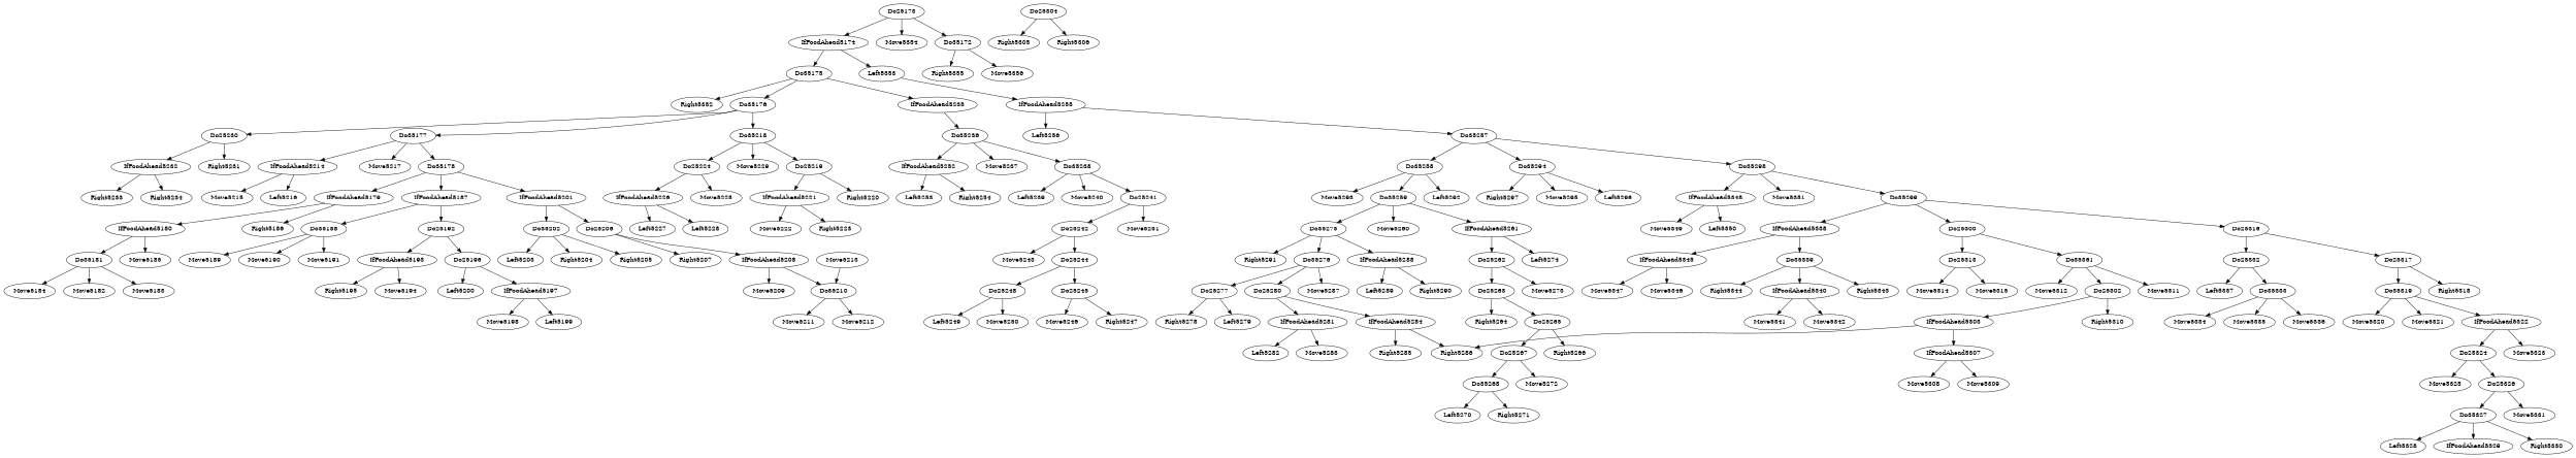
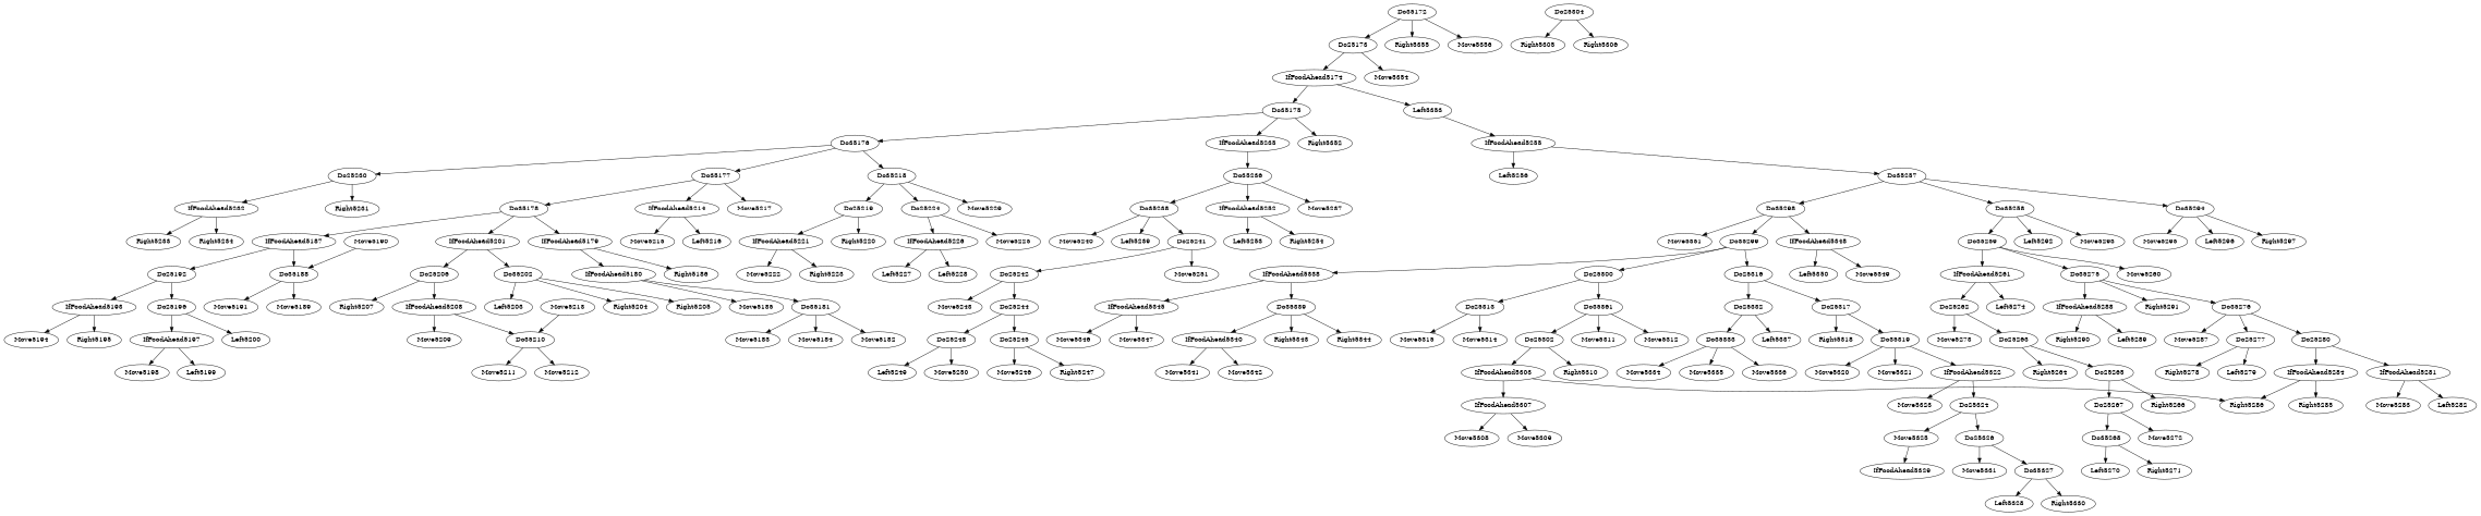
  digraph {
    Do35181
    Move5182
    Move5183
    Move5184
    IfFoodAhead5180
    Move5185
    IfFoodAhead5179
    Right5186
    Do35178
    IfFoodAhead5187
    IfFoodAhead5201
    Do35188
    Do25192
    Do35202
    Do25206
    Move5189
    Move5190
    Move5191
    IfFoodAhead5193
    Do25196
    Move5194
    Right5195
    IfFoodAhead5197
    Left5200
    Move5198
    Left5199
    Left5203
    Right5204
    Right5205
    Right5207
    IfFoodAhead5208
    Move5209
    Do35210
    Move5211
    Move5212
    Move5213
    Do35177
    IfFoodAhead5214
    Move5217
    Move5215
    Left5216
    Do35176
    Do35218
    Do25230
    Do25219
    Do25224
    Move5229
    Right5231
    IfFoodAhead5232
    Right5220
    IfFoodAhead5221
    Move5222
    Right5223
    Move5225
    IfFoodAhead5226
    Left5227
    Left5228
    Right5233
    Right5234
    Do35175
    IfFoodAhead5235
    Right5352
    Do35236
    Move5237
    Do35238
    IfFoodAhead5252
    Left5239
    Move5240
    Do25241
    Left5253
    Right5254
    Do25242
    Move5251
    Move5243
    Do25244
    Do25245
    Do25248
    Move5246
    Right5247
    Left5249
    Move5250
    IfFoodAhead5255
    Left5256
    Do35257
    Do35258
    Do35294
    Do35298
    Do35259
    Move5260
    IfFoodAhead5261
    Do35275
    Do25262
    Left5274
    Do35276
    IfFoodAhead5288
    Right5291
    Do25263
    Right5264
    Do25265
    Right5266
    Do25267
    Do35268
    Move5272
    Left5270
    Right5271
    Move5273
    Do25277
    Right5278
    Left5279
    Do25280
    Move5287
    IfFoodAhead5281
    IfFoodAhead5284
    Left5282
    Move5283
    Right5285
    Right5286
    Left5289
    Right5290
    Left5292
    Move5293
    Move5295
    Left5296
    Right5297
    Do35299
    IfFoodAhead5348
    Move5351
    Do25304
    Right5305
    Right5306
    IfFoodAhead5303
    IfFoodAhead5307
    Move5308
    Move5309
    Do25302
    Right5310
    n137 [label=Do35361]
    Move5311
    Move5312
    Do25300
    Do25313
    Move5314
    Move5315
    Do25316
    IfFoodAhead5338
    Do25317
    Do25332
    Do35339
    IfFoodAhead5345
    Right5318
    Do35319
    Move5320
    Move5321
    IfFoodAhead5322
    Move5323
    Do25324
    Move5325
    Do25326
    Do35327
    Move5331
    Left5328
    n162 [label=IfFoodAhead5329]
    Right5330
    Do35333
    Left5337
    Move5334
    Move5335
    Move5336
    IfFoodAhead5340
    Move5341
    Move5342
    Right5343
    Right5344
    Move5346
    Move5347
    Move5349
    Left5350
    IfFoodAhead5174
    Left5353
    Do25173
    Move5354
    Do35172
    Right5355
    Move5356
    Do35181 -> Move5182
    Do35181 -> Move5183
    Do35181 -> Move5184
    IfFoodAhead5180 -> Do35181
    IfFoodAhead5180 -> Move5185
    IfFoodAhead5179 -> IfFoodAhead5180
    IfFoodAhead5179 -> Right5186
    Do35178 -> IfFoodAhead5179
    Do35178 -> IfFoodAhead5187
    Do35178 -> IfFoodAhead5201
    IfFoodAhead5187 -> Do35188
    IfFoodAhead5187 -> Do25192
    IfFoodAhead5201 -> Do35202
    IfFoodAhead5201 -> Do25206
    Do35188 -> Move5189
-   Do35188 -> Move5190
+   Move5190 -> Do35188
    Do35188 -> Move5191
    Do25192 -> IfFoodAhead5193
    Do25192 -> Do25196
    Do35202 -> Left5203
    Do35202 -> Right5204
    Do35202 -> Right5205
    Do25206 -> Right5207
    Do25206 -> IfFoodAhead5208
    IfFoodAhead5193 -> Move5194
    IfFoodAhead5193 -> Right5195
    Do25196 -> IfFoodAhead5197
    Do25196 -> Left5200
    IfFoodAhead5197 -> Move5198
    IfFoodAhead5197 -> Left5199
    IfFoodAhead5208 -> Move5209
    IfFoodAhead5208 -> Do35210
    Do35210 -> Move5211
    Do35210 -> Move5212
    Move5213 -> Do35210
    Do35177 -> Do35178
    Do35177 -> IfFoodAhead5214
    Do35177 -> Move5217
    IfFoodAhead5214 -> Move5215
    IfFoodAhead5214 -> Left5216
    Do35176 -> Do35177
    Do35176 -> Do35218
    Do35176 -> Do25230
    Do35218 -> Do25219
    Do35218 -> Do25224
    Do35218 -> Move5229
    Do25230 -> Right5231
    Do25230 -> IfFoodAhead5232
    Do25219 -> Right5220
    Do25219 -> IfFoodAhead5221
    Do25224 -> Move5225
    Do25224 -> IfFoodAhead5226
    IfFoodAhead5232 -> Right5233
    IfFoodAhead5232 -> Right5234
    IfFoodAhead5221 -> Move5222
    IfFoodAhead5221 -> Right5223
    IfFoodAhead5226 -> Left5227
    IfFoodAhead5226 -> Left5228
    Do35175 -> Do35176
    Do35175 -> IfFoodAhead5235
    Do35175 -> Right5352
    IfFoodAhead5235 -> Do35236
    Do35236 -> Move5237
    Do35236 -> Do35238
    Do35236 -> IfFoodAhead5252
    Do35238 -> Left5239
    Do35238 -> Move5240
    Do35238 -> Do25241
    IfFoodAhead5252 -> Left5253
    IfFoodAhead5252 -> Right5254
    Do25241 -> Do25242
    Do25241 -> Move5251
    Do25242 -> Move5243
    Do25242 -> Do25244
    Do25244 -> Do25245
    Do25244 -> Do25248
    Do25245 -> Move5246
    Do25245 -> Right5247
    Do25248 -> Left5249
    Do25248 -> Move5250
    IfFoodAhead5255 -> Left5256
    IfFoodAhead5255 -> Do35257
    Do35257 -> Do35258
    Do35257 -> Do35294
    Do35257 -> Do35298
    Do35258 -> Do35259
    Do35258 -> Left5292
    Do35258 -> Move5293
    Do35294 -> Move5295
    Do35294 -> Left5296
    Do35294 -> Right5297
    Do35298 -> Do35299
    Do35298 -> IfFoodAhead5348
    Do35298 -> Move5351
    Do35259 -> Move5260
    Do35259 -> IfFoodAhead5261
    Do35259 -> Do35275
    IfFoodAhead5261 -> Do25262
    IfFoodAhead5261 -> Left5274
    Do35275 -> Do35276
    Do35275 -> IfFoodAhead5288
    Do35275 -> Right5291
    Do25262 -> Do25263
    Do25262 -> Move5273
    Do35276 -> Do25277
    Do35276 -> Do25280
    Do35276 -> Move5287
    IfFoodAhead5288 -> Left5289
    IfFoodAhead5288 -> Right5290
    Do25263 -> Right5264
    Do25263 -> Do25265
    Do25265 -> Right5266
    Do25265 -> Do25267
    Do25267 -> Do35268
    Do25267 -> Move5272
    Do35268 -> Left5270
    Do35268 -> Right5271
    Do25277 -> Right5278
    Do25277 -> Left5279
    Do25280 -> IfFoodAhead5281
    Do25280 -> IfFoodAhead5284
    IfFoodAhead5281 -> Left5282
    IfFoodAhead5281 -> Move5283
    IfFoodAhead5284 -> Right5285
    IfFoodAhead5284 -> Right5286
    Do35299 -> Do25300
    Do35299 -> Do25316
    Do35299 -> IfFoodAhead5338
    IfFoodAhead5348 -> Move5349
    IfFoodAhead5348 -> Left5350
    Do25304 -> Right5305
    Do25304 -> Right5306
    IfFoodAhead5303 -> Right5286
    IfFoodAhead5303 -> IfFoodAhead5307
    IfFoodAhead5307 -> Move5308
    IfFoodAhead5307 -> Move5309
    Do25302 -> IfFoodAhead5303
    Do25302 -> Right5310
    n137 -> Do25302
    n137 -> Move5311
    n137 -> Move5312
    Do25300 -> n137
    Do25300 -> Do25313
    Do25313 -> Move5314
    Do25313 -> Move5315
    Do25316 -> Do25317
    Do25316 -> Do25332
    IfFoodAhead5338 -> Do35339
    IfFoodAhead5338 -> IfFoodAhead5345
    Do25317 -> Right5318
    Do25317 -> Do35319
    Do25332 -> Do35333
    Do25332 -> Left5337
    Do35339 -> IfFoodAhead5340
    Do35339 -> Right5343
    Do35339 -> Right5344
    IfFoodAhead5345 -> Move5346
    IfFoodAhead5345 -> Move5347
    Do35319 -> Move5320
    Do35319 -> Move5321
    Do35319 -> IfFoodAhead5322
    IfFoodAhead5322 -> Move5323
    IfFoodAhead5322 -> Do25324
    Do25324 -> Move5325
    Do25324 -> Do25326
    Do25326 -> Do35327
    Do25326 -> Move5331
    Do35327 -> Left5328
-   Do35327 -> n162
+   Move5325 -> n162
    Do35327 -> Right5330
    Do35333 -> Move5334
    Do35333 -> Move5335
    Do35333 -> Move5336
    IfFoodAhead5340 -> Move5341
    IfFoodAhead5340 -> Move5342
    IfFoodAhead5174 -> Do35175
    IfFoodAhead5174 -> Left5353
    Left5353 -> IfFoodAhead5255
    Do25173 -> IfFoodAhead5174
    Do25173 -> Move5354
-   Do25173 -> Do35172
+   Do35172 -> Do25173
    Do35172 -> Right5355
    Do35172 -> Move5356
  }
